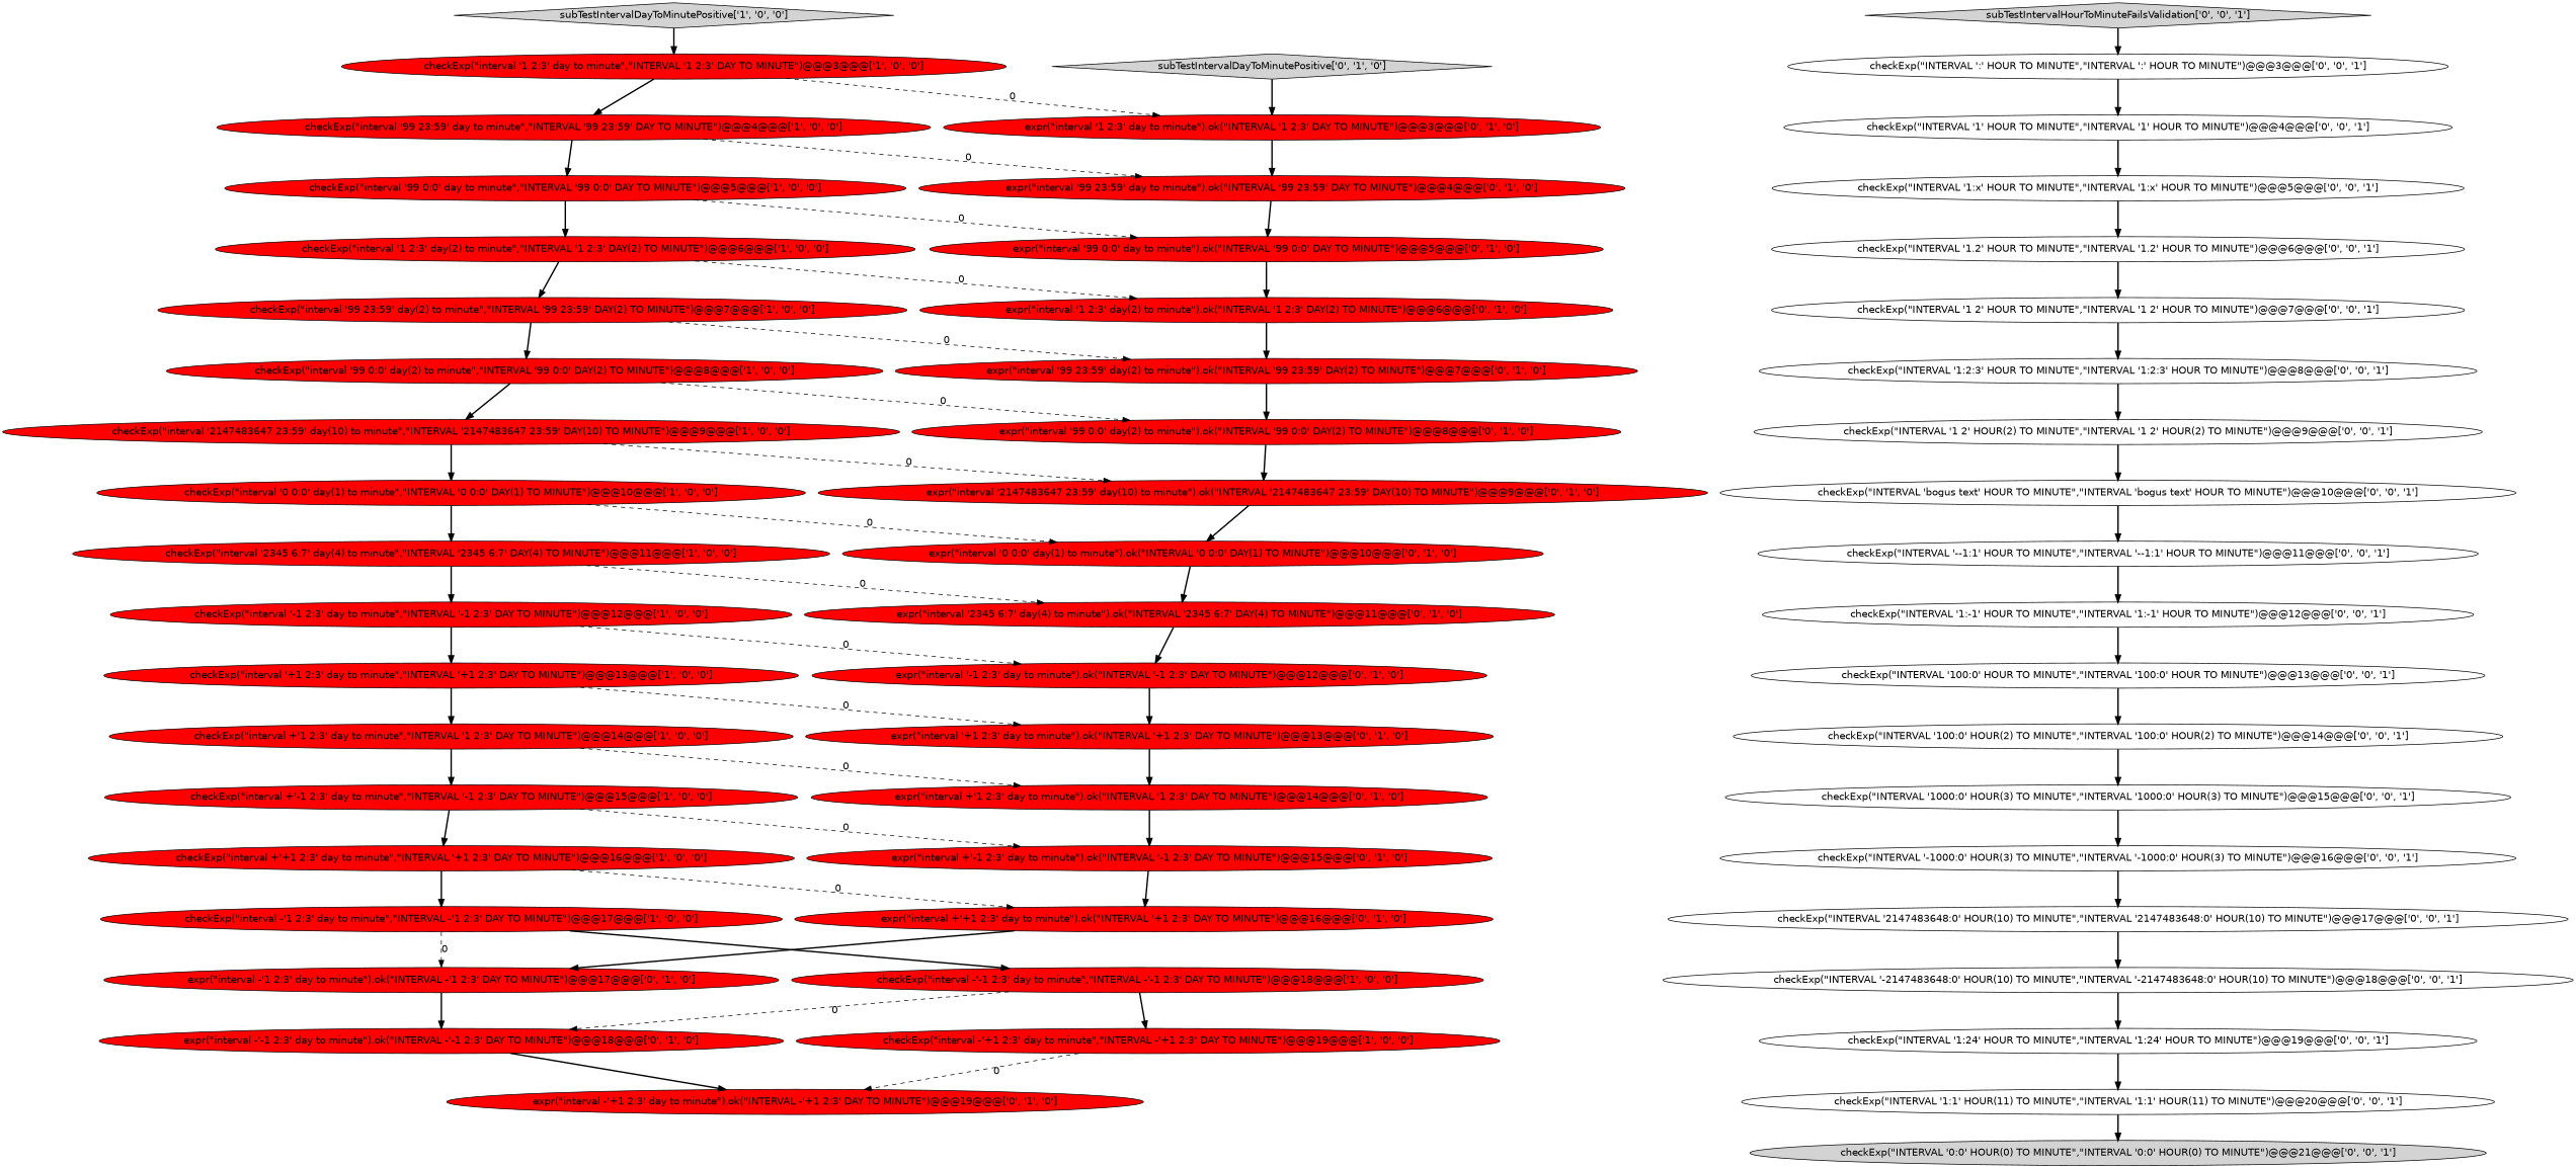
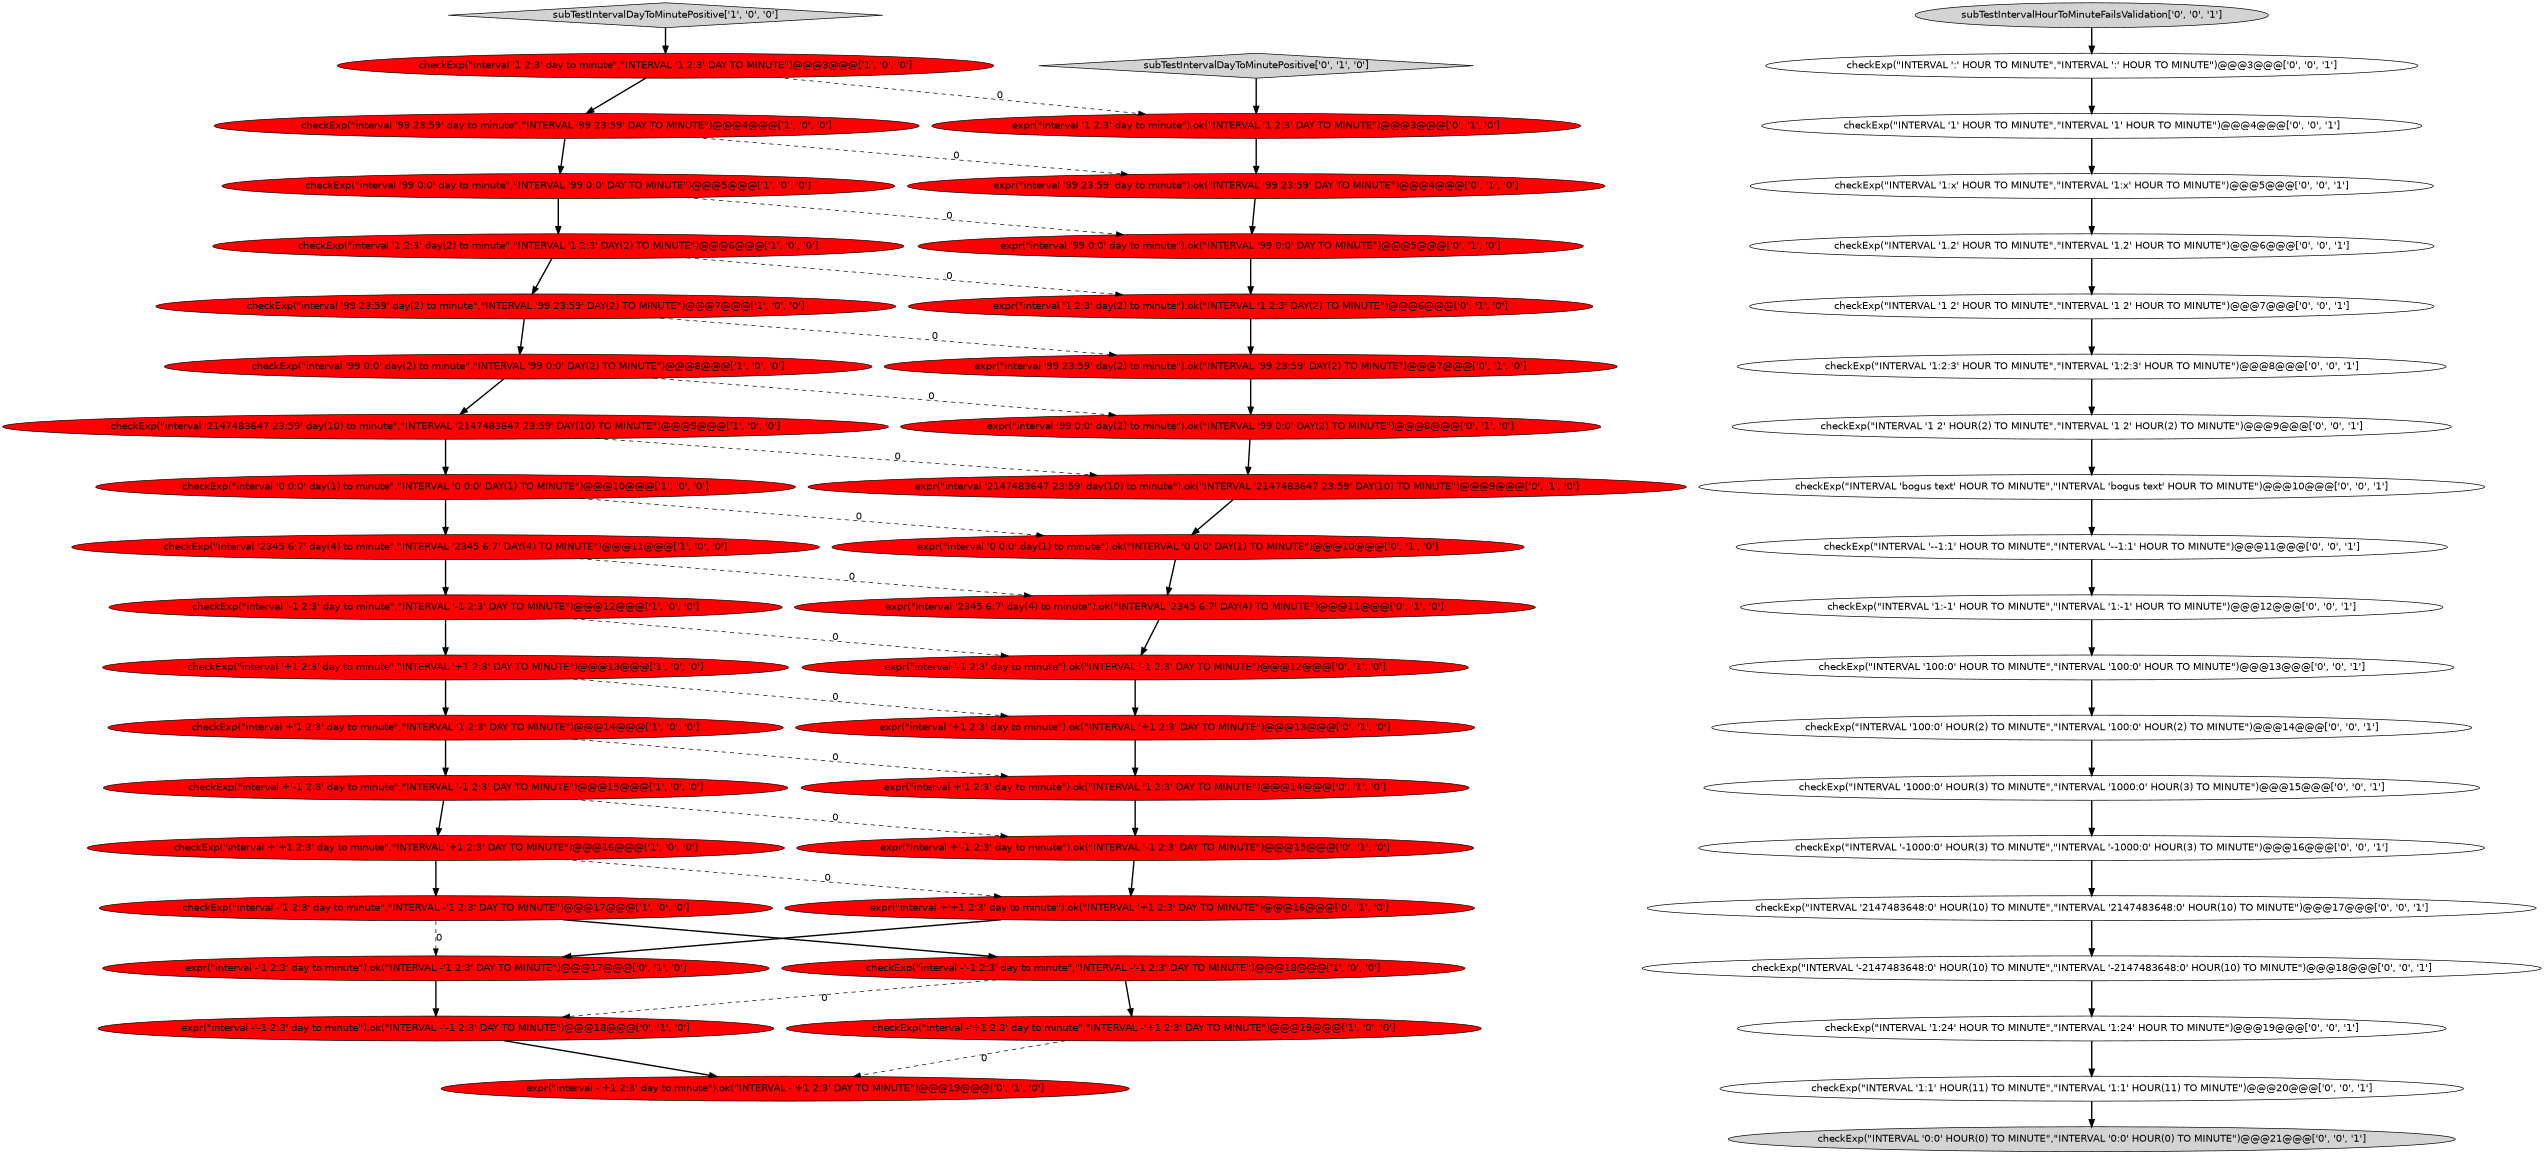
  digraph {
    fontname="DejaVu Sans"
    node [fillcolor=red shape=ellipse style=filled fontname="DejaVu Sans"]
    edge [style=bold fontname="DejaVu Sans"]
    n1 [label="checkExp(\"interval '99 23:59' day to minute\",\"INTERVAL '99 23:59' DAY TO MINUTE\")@@@4@@@['1', '0', '0']"]
    n2 [label="expr(\"interval '99 23:59' day to minute\").ok(\"INTERVAL '99 23:59' DAY TO MINUTE\")@@@4@@@['0', '1', '0']"]
    n3 [label="checkExp(\"interval '99 0:0' day to minute\",\"INTERVAL '99 0:0' DAY TO MINUTE\")@@@5@@@['1', '0', '0']"]
    n4 [label="expr(\"interval -'1 2:3' day to minute\").ok(\"INTERVAL -'1 2:3' DAY TO MINUTE\")@@@17@@@['0', '1', '0']"]
    n5 [label="expr(\"interval -'-1 2:3' day to minute\").ok(\"INTERVAL -'-1 2:3' DAY TO MINUTE\")@@@18@@@['0', '1', '0']"]
    n6 [label="expr(\"interval -'+1 2:3' day to minute\").ok(\"INTERVAL -'+1 2:3' DAY TO MINUTE\")@@@19@@@['0', '1', '0']"]
    n7 [label="expr(\"interval +'-1 2:3' day to minute\").ok(\"INTERVAL '-1 2:3' DAY TO MINUTE\")@@@15@@@['0', '1', '0']"]
    n8 [label="expr(\"interval +'+1 2:3' day to minute\").ok(\"INTERVAL '+1 2:3' DAY TO MINUTE\")@@@16@@@['0', '1', '0']"]
    n9 [fillcolor=white label="checkExp(\"INTERVAL '100:0' HOUR(2) TO MINUTE\",\"INTERVAL '100:0' HOUR(2) TO MINUTE\")@@@14@@@['0', '0', '1']"]
    n10 [fillcolor=white label="checkExp(\"INTERVAL '1000:0' HOUR(3) TO MINUTE\",\"INTERVAL '1000:0' HOUR(3) TO MINUTE\")@@@15@@@['0', '0', '1']"]
    n11 [fillcolor=white label="checkExp(\"INTERVAL '1' HOUR TO MINUTE\",\"INTERVAL '1' HOUR TO MINUTE\")@@@4@@@['0', '0', '1']"]
    n12 [fillcolor=white label="checkExp(\"INTERVAL '1:x' HOUR TO MINUTE\",\"INTERVAL '1:x' HOUR TO MINUTE\")@@@5@@@['0', '0', '1']"]
    n13 [fillcolor=white label="checkExp(\"INTERVAL '1:-1' HOUR TO MINUTE\",\"INTERVAL '1:-1' HOUR TO MINUTE\")@@@12@@@['0', '0', '1']"]
    n14 [fillcolor=white label="checkExp(\"INTERVAL '100:0' HOUR TO MINUTE\",\"INTERVAL '100:0' HOUR TO MINUTE\")@@@13@@@['0', '0', '1']"]
    n15 [fillcolor=lightgray label="checkExp(\"INTERVAL '0:0' HOUR(0) TO MINUTE\",\"INTERVAL '0:0' HOUR(0) TO MINUTE\")@@@21@@@['0', '0', '1']"]
    n16 [label="checkExp(\"interval '1 2:3' day to minute\",\"INTERVAL '1 2:3' DAY TO MINUTE\")@@@3@@@['1', '0', '0']"]
    n17 [label="expr(\"interval '1 2:3' day to minute\").ok(\"INTERVAL '1 2:3' DAY TO MINUTE\")@@@3@@@['0', '1', '0']"]
    n18 [label="expr(\"interval '99 0:0' day to minute\").ok(\"INTERVAL '99 0:0' DAY TO MINUTE\")@@@5@@@['0', '1', '0']"]
    n19 [label="expr(\"interval '1 2:3' day(2) to minute\").ok(\"INTERVAL '1 2:3' DAY(2) TO MINUTE\")@@@6@@@['0', '1', '0']"]
    n20 [label="checkExp(\"interval '0 0:0' day(1) to minute\",\"INTERVAL '0 0:0' DAY(1) TO MINUTE\")@@@10@@@['1', '0', '0']"]
    n21 [label="expr(\"interval '0 0:0' day(1) to minute\").ok(\"INTERVAL '0 0:0' DAY(1) TO MINUTE\")@@@10@@@['0', '1', '0']"]
    n22 [label="checkExp(\"interval '2345 6:7' day(4) to minute\",\"INTERVAL '2345 6:7' DAY(4) TO MINUTE\")@@@11@@@['1', '0', '0']"]
    n23 [fillcolor=white label="checkExp(\"INTERVAL '2147483648:0' HOUR(10) TO MINUTE\",\"INTERVAL '2147483648:0' HOUR(10) TO MINUTE\")@@@17@@@['0', '0', '1']"]
    n24 [fillcolor=white label="checkExp(\"INTERVAL '-2147483648:0' HOUR(10) TO MINUTE\",\"INTERVAL '-2147483648:0' HOUR(10) TO MINUTE\")@@@18@@@['0', '0', '1']"]
    n25 [label="expr(\"interval '2345 6:7' day(4) to minute\").ok(\"INTERVAL '2345 6:7' DAY(4) TO MINUTE\")@@@11@@@['0', '1', '0']"]
    n26 [fillcolor=white label="checkExp(\"INTERVAL ':' HOUR TO MINUTE\",\"INTERVAL ':' HOUR TO MINUTE\")@@@3@@@['0', '0', '1']"]
    n27 [fillcolor=white label="checkExp(\"INTERVAL '-1000:0' HOUR(3) TO MINUTE\",\"INTERVAL '-1000:0' HOUR(3) TO MINUTE\")@@@16@@@['0', '0', '1']"]
    n28 [fillcolor=white label="checkExp(\"INTERVAL '1:24' HOUR TO MINUTE\",\"INTERVAL '1:24' HOUR TO MINUTE\")@@@19@@@['0', '0', '1']"]
    n29 [fillcolor=white label="checkExp(\"INTERVAL '1:1' HOUR(11) TO MINUTE\",\"INTERVAL '1:1' HOUR(11) TO MINUTE\")@@@20@@@['0', '0', '1']"]
    n30 [label="checkExp(\"interval '-1 2:3' day to minute\",\"INTERVAL '-1 2:3' DAY TO MINUTE\")@@@12@@@['1', '0', '0']"]
    n31 [label="expr(\"interval '-1 2:3' day to minute\").ok(\"INTERVAL '-1 2:3' DAY TO MINUTE\")@@@12@@@['0', '1', '0']"]
    n32 [label="checkExp(\"interval '+1 2:3' day to minute\",\"INTERVAL '+1 2:3' DAY TO MINUTE\")@@@13@@@['1', '0', '0']"]
    n33 [label="expr(\"interval '99 23:59' day(2) to minute\").ok(\"INTERVAL '99 23:59' DAY(2) TO MINUTE\")@@@7@@@['0', '1', '0']"]
    n34 [label="expr(\"interval '99 0:0' day(2) to minute\").ok(\"INTERVAL '99 0:0' DAY(2) TO MINUTE\")@@@8@@@['0', '1', '0']"]
    n35 [label="checkExp(\"interval +'-1 2:3' day to minute\",\"INTERVAL '-1 2:3' DAY TO MINUTE\")@@@15@@@['1', '0', '0']"]
    n36 [label="checkExp(\"interval +'+1 2:3' day to minute\",\"INTERVAL '+1 2:3' DAY TO MINUTE\")@@@16@@@['1', '0', '0']"]
    n37 [fillcolor=lightgray label="subTestIntervalDayToMinutePositive['1', '0', '0']" shape=diamond]
    n38 [fillcolor=white label="checkExp(\"INTERVAL '1.2' HOUR TO MINUTE\",\"INTERVAL '1.2' HOUR TO MINUTE\")@@@6@@@['0', '0', '1']"]
    n39 [fillcolor=white label="checkExp(\"INTERVAL '1 2' HOUR(2) TO MINUTE\",\"INTERVAL '1 2' HOUR(2) TO MINUTE\")@@@9@@@['0', '0', '1']"]
    n40 [fillcolor=white label="checkExp(\"INTERVAL 'bogus text' HOUR TO MINUTE\",\"INTERVAL 'bogus text' HOUR TO MINUTE\")@@@10@@@['0', '0', '1']"]
    n41 [label="expr(\"interval '2147483647 23:59' day(10) to minute\").ok(\"INTERVAL '2147483647 23:59' DAY(10) TO MINUTE\")@@@9@@@['0', '1', '0']"]
    n42 [label="expr(\"interval '+1 2:3' day to minute\").ok(\"INTERVAL '+1 2:3' DAY TO MINUTE\")@@@13@@@['0', '1', '0']"]
    n43 [label="expr(\"interval +'1 2:3' day to minute\").ok(\"INTERVAL '1 2:3' DAY TO MINUTE\")@@@14@@@['0', '1', '0']"]
    n44 [label="checkExp(\"interval -'1 2:3' day to minute\",\"INTERVAL -'1 2:3' DAY TO MINUTE\")@@@17@@@['1', '0', '0']"]
    n45 [label="checkExp(\"interval -'-1 2:3' day to minute\",\"INTERVAL -'-1 2:3' DAY TO MINUTE\")@@@18@@@['1', '0', '0']"]
    n46 [fillcolor=white label="checkExp(\"INTERVAL '--1:1' HOUR TO MINUTE\",\"INTERVAL '--1:1' HOUR TO MINUTE\")@@@11@@@['0', '0', '1']"]
    n47 [label="checkExp(\"interval -'+1 2:3' day to minute\",\"INTERVAL -'+1 2:3' DAY TO MINUTE\")@@@19@@@['1', '0', '0']"]
    n48 [label="checkExp(\"interval '99 23:59' day(2) to minute\",\"INTERVAL '99 23:59' DAY(2) TO MINUTE\")@@@7@@@['1', '0', '0']"]
    n49 [label="checkExp(\"interval '99 0:0' day(2) to minute\",\"INTERVAL '99 0:0' DAY(2) TO MINUTE\")@@@8@@@['1', '0', '0']"]
    n50 [label="checkExp(\"interval '2147483647 23:59' day(10) to minute\",\"INTERVAL '2147483647 23:59' DAY(10) TO MINUTE\")@@@9@@@['1', '0', '0']"]
    n51 [fillcolor=white label="checkExp(\"INTERVAL '1:2:3' HOUR TO MINUTE\",\"INTERVAL '1:2:3' HOUR TO MINUTE\")@@@8@@@['0', '0', '1']"]
    n52 [fillcolor=white label="checkExp(\"INTERVAL '1 2' HOUR TO MINUTE\",\"INTERVAL '1 2' HOUR TO MINUTE\")@@@7@@@['0', '0', '1']"]
-   n53 [fillcolor=lightgray label="subTestIntervalHourToMinuteFailsValidation['0', '0', '1']" shape=diamond]
+   n53 [fillcolor=lightgray label="subTestIntervalHourToMinuteFailsValidation['0', '0', '1']"]
    n54 [fillcolor=lightgray label="subTestIntervalDayToMinutePositive['0', '1', '0']" shape=diamond]
    n55 [label="checkExp(\"interval '1 2:3' day(2) to minute\",\"INTERVAL '1 2:3' DAY(2) TO MINUTE\")@@@6@@@['1', '0', '0']"]
    n56 [label="checkExp(\"interval +'1 2:3' day to minute\",\"INTERVAL '1 2:3' DAY TO MINUTE\")@@@14@@@['1', '0', '0']"]
    n1 -> n2 [label=0 style=dashed]
    n1 -> n3
    n2 -> n18
    n3 -> n18 [label=0 style=dashed]
    n3 -> n55
    n4 -> n5
    n5 -> n6
    n7 -> n8
    n8 -> n4
    n9 -> n10
    n10 -> n27
    n11 -> n12
    n12 -> n38
    n13 -> n14
    n14 -> n9
    n16 -> n1
    n16 -> n17 [label=0 style=dashed]
    n17 -> n2
    n18 -> n19
    n19 -> n33
    n20 -> n21 [label=0 style=dashed]
    n20 -> n22
    n21 -> n25
    n22 -> n25 [label=0 style=dashed]
    n22 -> n30
    n23 -> n24
    n24 -> n28
    n25 -> n31
    n26 -> n11
    n27 -> n23
    n28 -> n29
    n29 -> n15
    n30 -> n31 [label=0 style=dashed]
    n30 -> n32
    n31 -> n42
    n32 -> n42 [label=0 style=dashed]
    n32 -> n56
    n33 -> n34
    n34 -> n41
    n35 -> n7 [label=0 style=dashed]
    n35 -> n36
    n36 -> n8 [label=0 style=dashed]
    n36 -> n44
    n37 -> n16
    n38 -> n52
    n39 -> n40
    n40 -> n46
    n41 -> n21
    n42 -> n43
    n43 -> n7
    n44 -> n4 [label=0 style=dashed]
    n44 -> n45
    n45 -> n5 [label=0 style=dashed]
    n45 -> n47
    n46 -> n13
    n47 -> n6 [label=0 style=dashed]
    n48 -> n33 [label=0 style=dashed]
    n48 -> n49
    n49 -> n34 [label=0 style=dashed]
    n49 -> n50
    n50 -> n20
    n50 -> n41 [label=0 style=dashed]
    n51 -> n39
    n52 -> n51
    n53 -> n26
    n54 -> n17
    n55 -> n19 [label=0 style=dashed]
    n55 -> n48
    n56 -> n35
    n56 -> n43 [label=0 style=dashed]
  }
